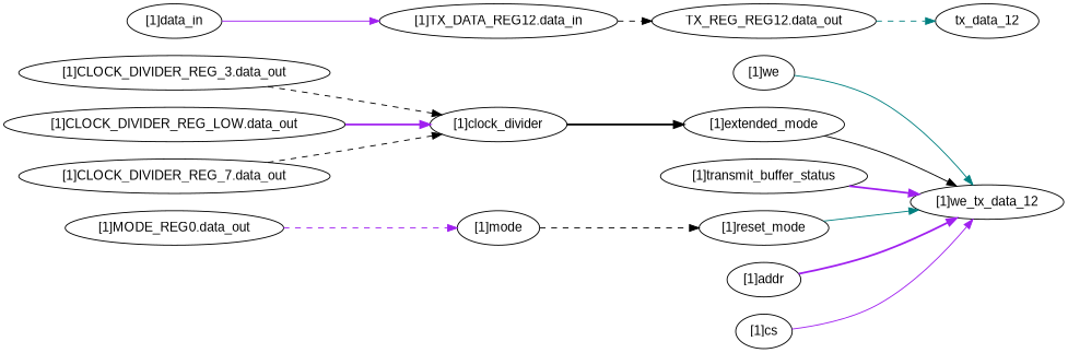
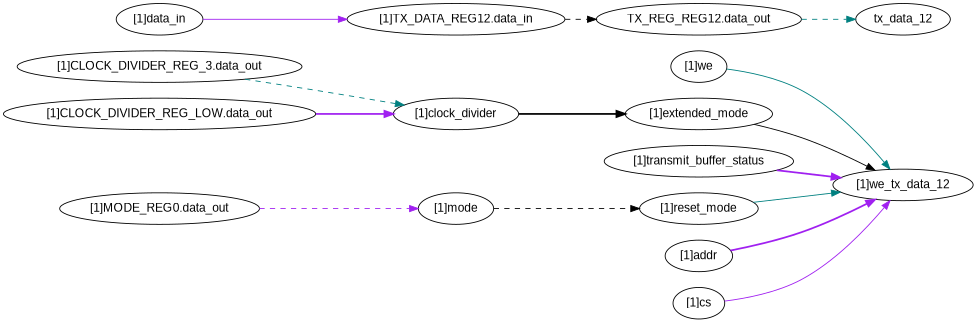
  strict digraph {
    fontname="Liberation Sans"
    rankdir=LR
    node [complexity=8 fontname="Liberation Sans" importance=0.0157326619646 rank=0.00196658274557]
    edge [color=black fontname="Liberation Sans" style=dashed]
    "[1]we_tx_data_12" [complexity=1 importance=0.0137902249116 rank=0.0137902249116]
    "[1]we"
    tx_data_12 [complexity=0 importance=0.00416216379386 rank=0.0]
    "[1]CLOCK_DIVIDER_REG_3.data_out" [complexity=10 importance=0.0315822960711 rank=0.00315822960711]
    "[1]clock_divider" [complexity=10 importance=0.0263957286628 rank=0.00263957286628]
    "[1]extended_mode" [importance=0.0167026514142 rank=0.00208783142677]
    "[1]CLOCK_DIVIDER_REG_LOW.data_out" [complexity=10 importance=0.0315254567776 rank=0.00315254567776]
    "[1]transmit_buffer_status" [importance=0.0171379942103 rank=0.00214224927628]
    "[1]MODE_REG0.data_out" [complexity=10 importance=0.0282943500624 rank=0.00282943500624]
    "[1]mode" [complexity=10 importance=0.02179225724 rank=0.002179225724]
    "[1]reset_mode" [importance=0.0165988709304 rank=0.0020748588663]
    "[1]TX_DATA_REG12.data_in" [complexity=2 importance=0.0105716110681 rank=0.00528580553407]
    n13 [complexity=0 importance=0.00860143114242 label="TX_REG_REG12.data_out" rank=0.0]
    "[1]addr"
    "[1]cs"
-   "[1]CLOCK_DIVIDER_REG_7.data_out" [complexity=10 importance=0.0315822960711 rank=0.00315822960711]
    "[1]data_in" [complexity=2 importance=0.0125140481211 rank=0.00625702406055]
    "[1]we" -> "[1]we_tx_data_12" [color=teal style=solid]
-   "[1]CLOCK_DIVIDER_REG_3.data_out" -> "[1]clock_divider"
+   "[1]CLOCK_DIVIDER_REG_3.data_out" -> "[1]clock_divider" [color=teal]
    "[1]clock_divider" -> "[1]extended_mode" [style=bold]
    "[1]extended_mode" -> "[1]we_tx_data_12" [style=solid]
    "[1]CLOCK_DIVIDER_REG_LOW.data_out" -> "[1]clock_divider" [color=purple style=bold]
    "[1]transmit_buffer_status" -> "[1]we_tx_data_12" [color=purple style=bold]
    "[1]MODE_REG0.data_out" -> "[1]mode" [color=purple]
    "[1]mode" -> "[1]reset_mode"
    "[1]reset_mode" -> "[1]we_tx_data_12" [color=teal style=solid]
    "[1]TX_DATA_REG12.data_in" -> n13
    n13 -> tx_data_12 [color=teal]
    "[1]addr" -> "[1]we_tx_data_12" [color=purple style=bold]
    "[1]cs" -> "[1]we_tx_data_12" [color=purple style=solid]
-   "[1]CLOCK_DIVIDER_REG_7.data_out" -> "[1]clock_divider"
    "[1]data_in" -> "[1]TX_DATA_REG12.data_in" [color=purple style=solid]
  }
